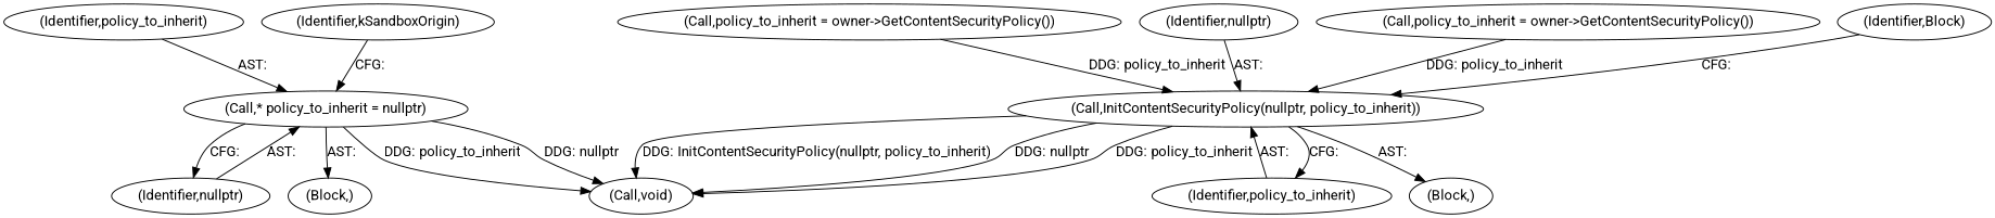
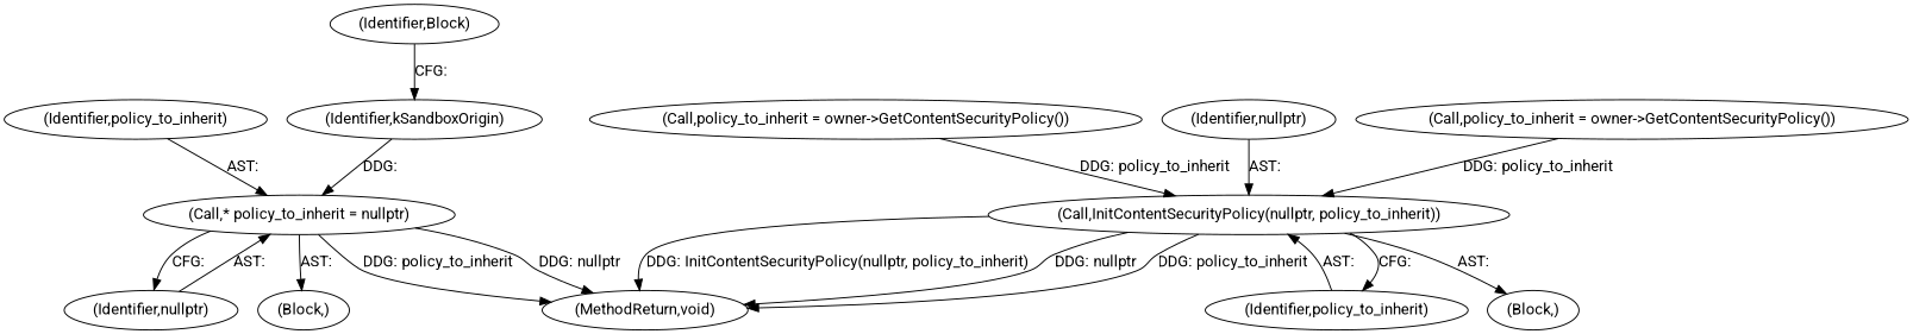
  digraph {
    fontname=Roboto
    node [fontname=Roboto]
    edge [fontname=Roboto]
    n1 [label="(Call,* policy_to_inherit = nullptr)"]
-   n2 [label="(Call,void)"]
+   n2 [label="(MethodReturn,void)"]
    n3 [label="(Identifier,nullptr)"]
    n4 [label="(Block,)"]
    n5 [label="(Call,InitContentSecurityPolicy(nullptr, policy_to_inherit))"]
    n6 [label="(Block,)"]
    n7 [label="(Identifier,policy_to_inherit)"]
    n8 [label="(Call,policy_to_inherit = owner->GetContentSecurityPolicy())"]
    n9 [label="(Identifier,policy_to_inherit)"]
    n10 [label="(Identifier,nullptr)"]
    n11 [label="(Call,policy_to_inherit = owner->GetContentSecurityPolicy())"]
    n12 [label="(Identifier,Block)"]
    n13 [label="(Identifier,kSandboxOrigin)"]
    n1 -> n2 [label="DDG: policy_to_inherit"]
    n1 -> n2 [label="DDG: nullptr"]
    n1 -> n3 [label="CFG: "]
    n1 -> n4 [label="AST: "]
    n3 -> n1 [label="AST: "]
    n5 -> n2 [label="DDG: InitContentSecurityPolicy(nullptr, policy_to_inherit)"]
    n5 -> n2 [label="DDG: nullptr"]
    n5 -> n2 [label="DDG: policy_to_inherit"]
    n5 -> n6 [label="AST: "]
    n5 -> n7 [label="CFG: "]
    n7 -> n5 [label="AST: "]
    n8 -> n5 [label="DDG: policy_to_inherit"]
    n9 -> n1 [label="AST: "]
    n10 -> n5 [label="AST: "]
    n11 -> n5 [label="DDG: policy_to_inherit"]
-   n12 -> n5 [label="CFG: "]
-   n13 -> n1 [label="CFG: "]
+   n12 -> n13 [label="CFG: "]
+   n13 -> n1 [label="DDG: "]
  }
